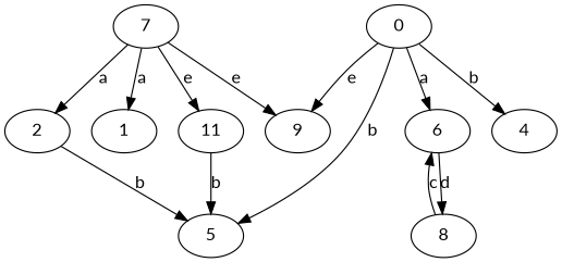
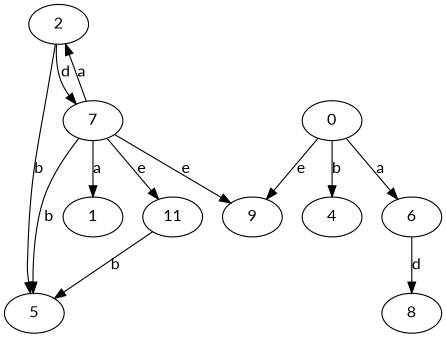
  strict digraph {
    fontname=Lato
    node [fontname=Lato]
    edge [fontname=Lato]
    2
    5
    7
    1
    9
    11
    6
    8
    0
    4
    2 -> 5 [label=b]
+   2 -> 7 [label=d]
    7 -> 2 [label=a]
-   0 -> 5 [label=b]
+   7 -> 5 [label=b]
    7 -> 1 [label=a]
    7 -> 9 [label=e]
    7 -> 11 [label=e]
    11 -> 5 [label=b]
    6 -> 8 [label=d]
-   8 -> 6 [label=c]
    0 -> 9 [label=e]
    0 -> 6 [label=a]
    0 -> 4 [label=b]
  }
